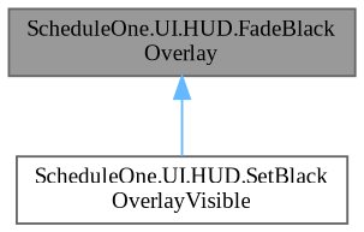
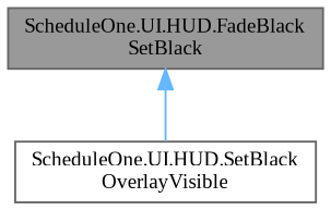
  digraph {
    rankdir=TB
    fontname="Liberation Serif"
    node [fontname="Liberation Serif" fontsize=10 shape=box style=filled]
-   n1 [color=gray40 fillcolor=grey60 fontcolor=black height=0.2 label="ScheduleOne.UI.HUD.FadeBlack\lOverlay" width=0.4]
+   n1 [color=gray40 fillcolor=grey60 fontcolor=black height=0.2 label="ScheduleOne.UI.HUD.FadeBlack\lSetBlack" width=0.4]
    n2 [color=grey40 fillcolor=white height=0.2 label="ScheduleOne.UI.HUD.SetBlack\lOverlayVisible" width=0.4]
    n1 -> n2 [color=steelblue1 dir=back fontname="Liberation Serif" fontsize=10 labelfontname=Helvetica labelfontsize=10 style=solid]
  }
